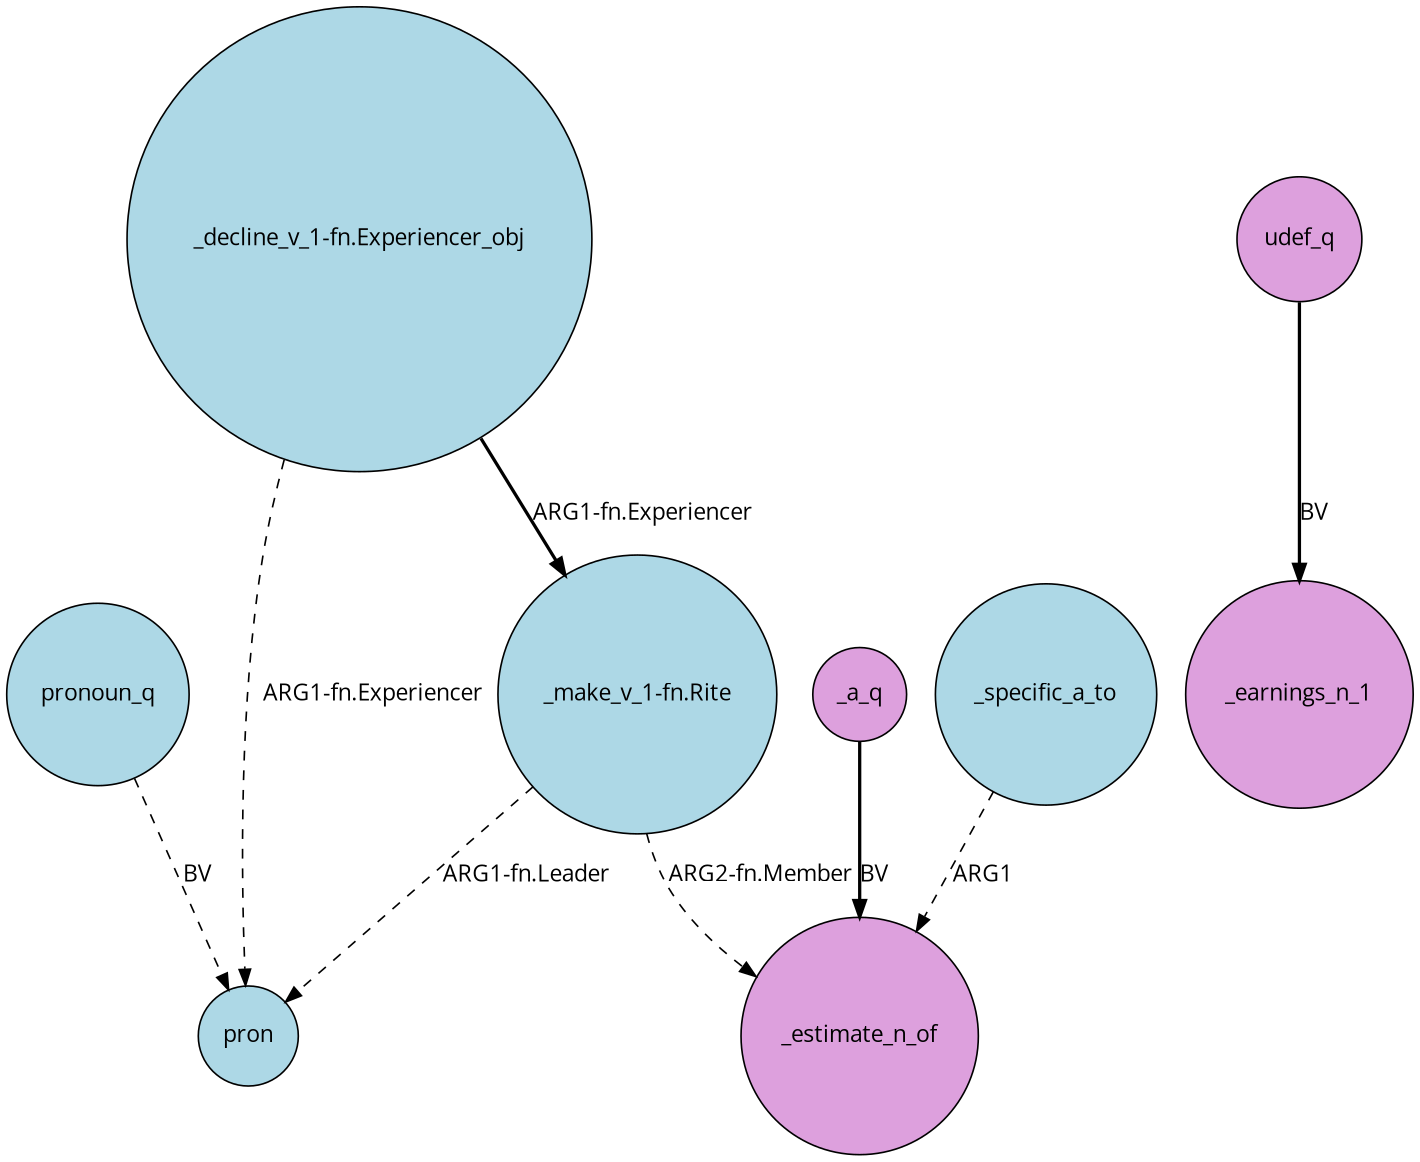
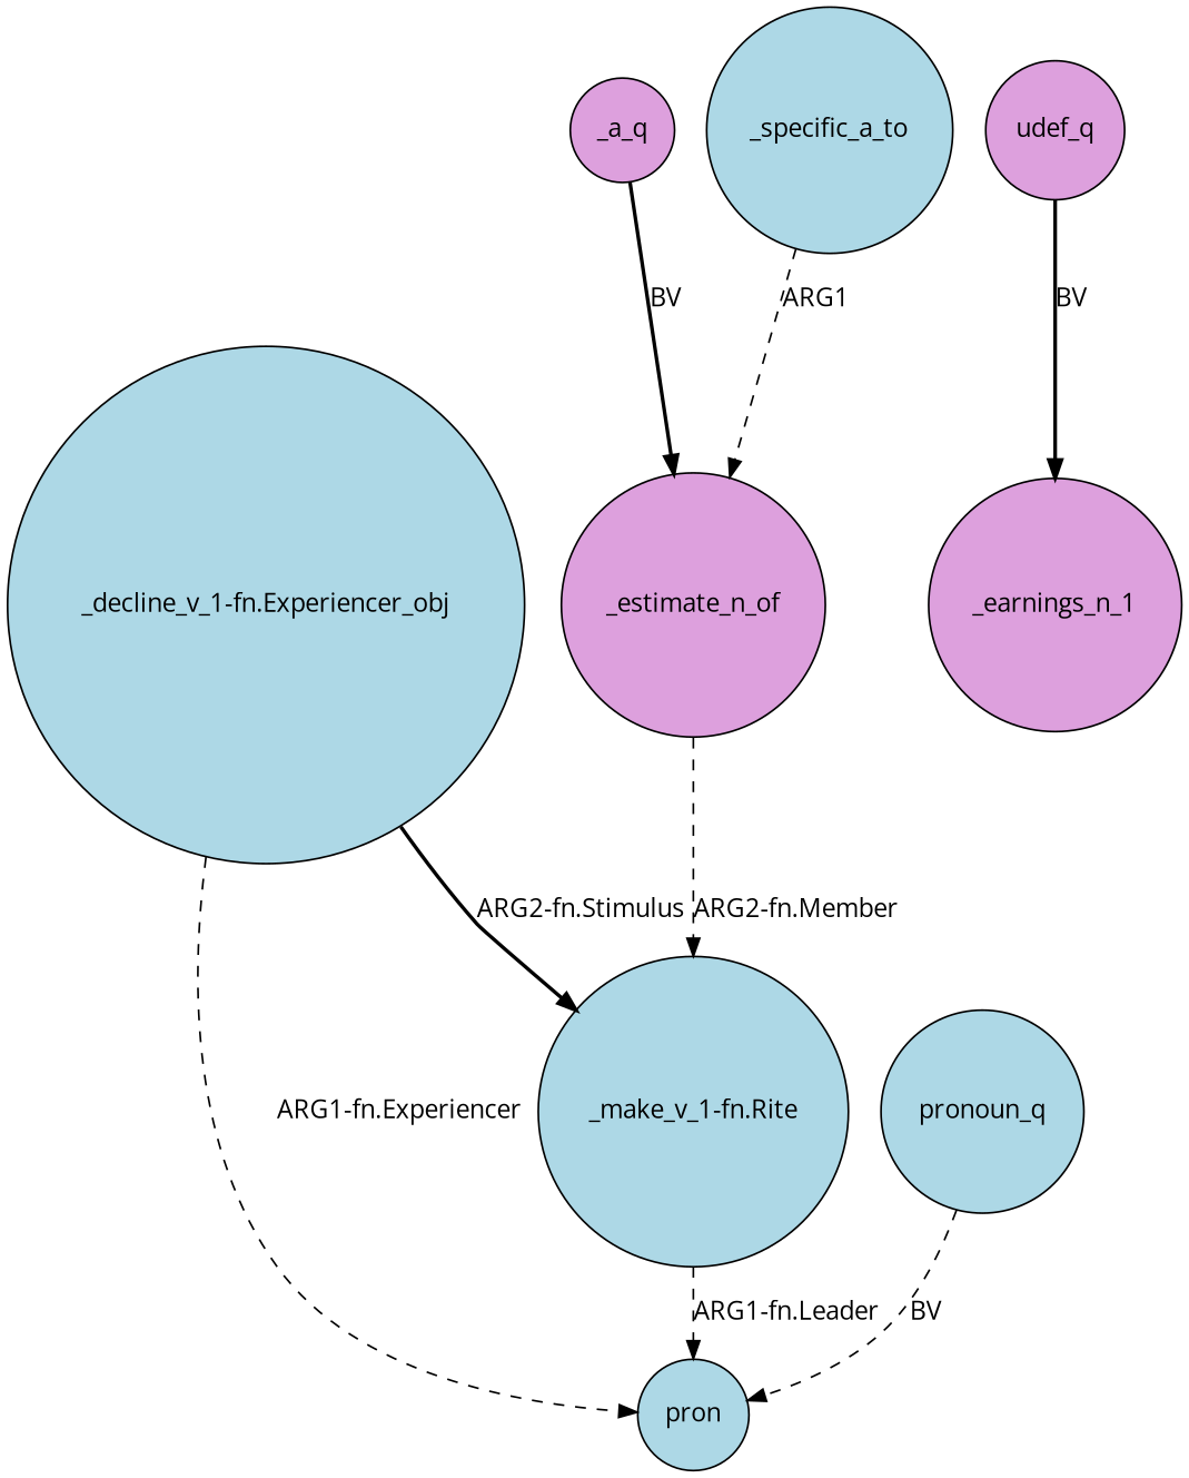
  digraph {
    fontname="Open Sans"
    node [fillcolor=lightblue fontname="Open Sans" shape=circle style=filled]
    edge [fontname="Open Sans" style=dashed]
    "_decline_v_1-fn.Experiencer_obj"
    "_make_v_1-fn.Rite"
    pron
    _estimate_n_of [fillcolor=plum]
    udef_q [fillcolor=plum]
    _earnings_n_1 [fillcolor=plum]
    _a_q [fillcolor=plum]
    _specific_a_to
    pronoun_q
-   "_decline_v_1-fn.Experiencer_obj" -> "_make_v_1-fn.Rite" [label="ARG1-fn.Experiencer" style=bold]
+   "_decline_v_1-fn.Experiencer_obj" -> "_make_v_1-fn.Rite" [label="ARG2-fn.Stimulus" style=bold]
    "_decline_v_1-fn.Experiencer_obj" -> pron [label="ARG1-fn.Experiencer"]
    "_make_v_1-fn.Rite" -> pron [label="ARG1-fn.Leader"]
-   "_make_v_1-fn.Rite" -> _estimate_n_of [label="ARG2-fn.Member"]
+   _estimate_n_of -> "_make_v_1-fn.Rite" [label="ARG2-fn.Member"]
    udef_q -> _earnings_n_1 [label=BV style=bold]
    _a_q -> _estimate_n_of [label=BV style=bold]
    _specific_a_to -> _estimate_n_of [label=ARG1]
    pronoun_q -> pron [label=BV]
  }
